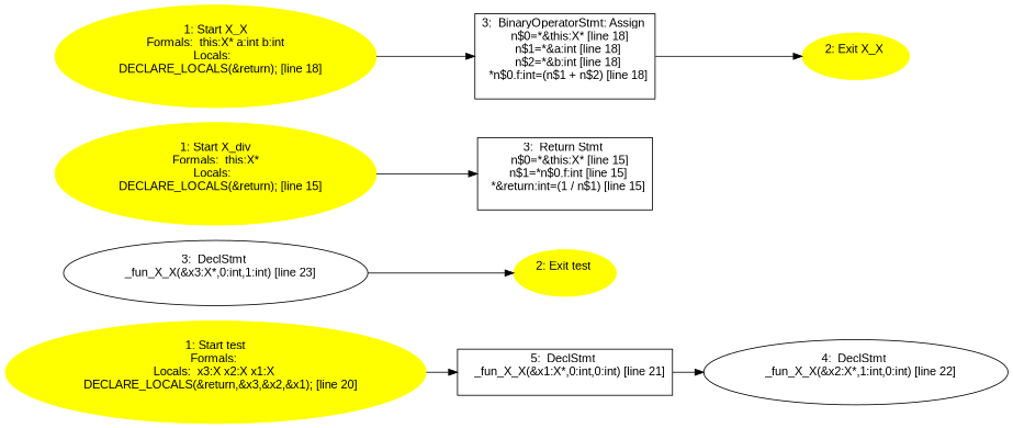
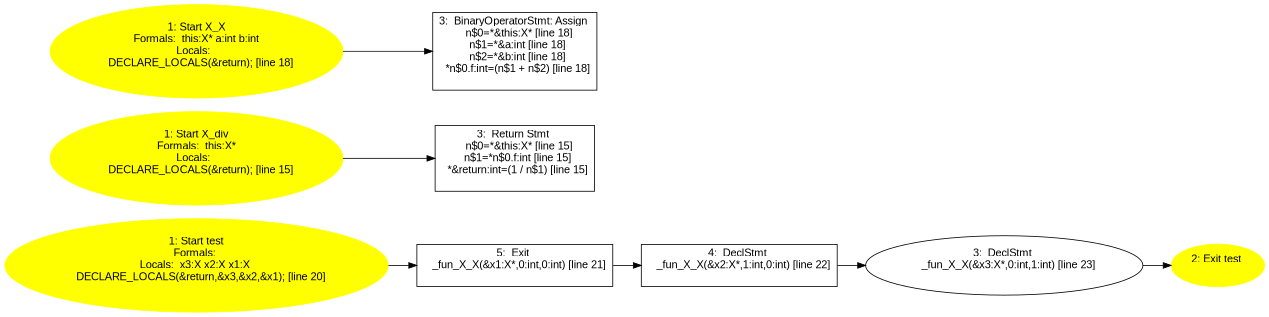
  digraph {
    fontname="Liberation Sans"
    rankdir=LR
    node [fontname="Liberation Sans"]
    edge [fontname="Liberation Sans"]
    n1 [color=yellow label="1: Start test\nFormals: \nLocals:  x3:X x2:X x1:X \n   DECLARE_LOCALS(&return,&x3,&x2,&x1); [line 20]\n " style=filled]
-   n2 [label="5:  DeclStmt \n   _fun_X_X(&x1:X*,0:int,0:int) [line 21]\n " shape=box]
-   n3 [label="4:  DeclStmt \n   _fun_X_X(&x2:X*,1:int,0:int) [line 22]\n " shape=ellipse]
+   n2 [label="5:  Exit \n   _fun_X_X(&x1:X*,0:int,0:int) [line 21]\n " shape=box]
+   n3 [label="4:  DeclStmt \n   _fun_X_X(&x2:X*,1:int,0:int) [line 22]\n " shape=box]
    n4 [label="3:  DeclStmt \n   _fun_X_X(&x3:X*,0:int,1:int) [line 23]\n " shape=ellipse]
    n5 [color=yellow label="2: Exit test \n  " style=filled]
    n6 [color=yellow label="1: Start X_div\nFormals:  this:X*\nLocals:  \n   DECLARE_LOCALS(&return); [line 15]\n " style=filled]
    n7 [label="3:  Return Stmt \n   n$0=*&this:X* [line 15]\n  n$1=*n$0.f:int [line 15]\n  *&return:int=(1 / n$1) [line 15]\n " shape=box]
    n8 [color=yellow label="1: Start X_X\nFormals:  this:X* a:int b:int\nLocals:  \n   DECLARE_LOCALS(&return); [line 18]\n " style=filled]
    n9 [label="3:  BinaryOperatorStmt: Assign \n   n$0=*&this:X* [line 18]\n  n$1=*&a:int [line 18]\n  n$2=*&b:int [line 18]\n  *n$0.f:int=(n$1 + n$2) [line 18]\n " shape=box]
-   n10 [color=yellow label="2: Exit X_X \n  " style=filled]
    n1 -> n2
    n2 -> n3
+   n3 -> n4
    n4 -> n5
    n6 -> n7
    n8 -> n9
-   n9 -> n10
  }
